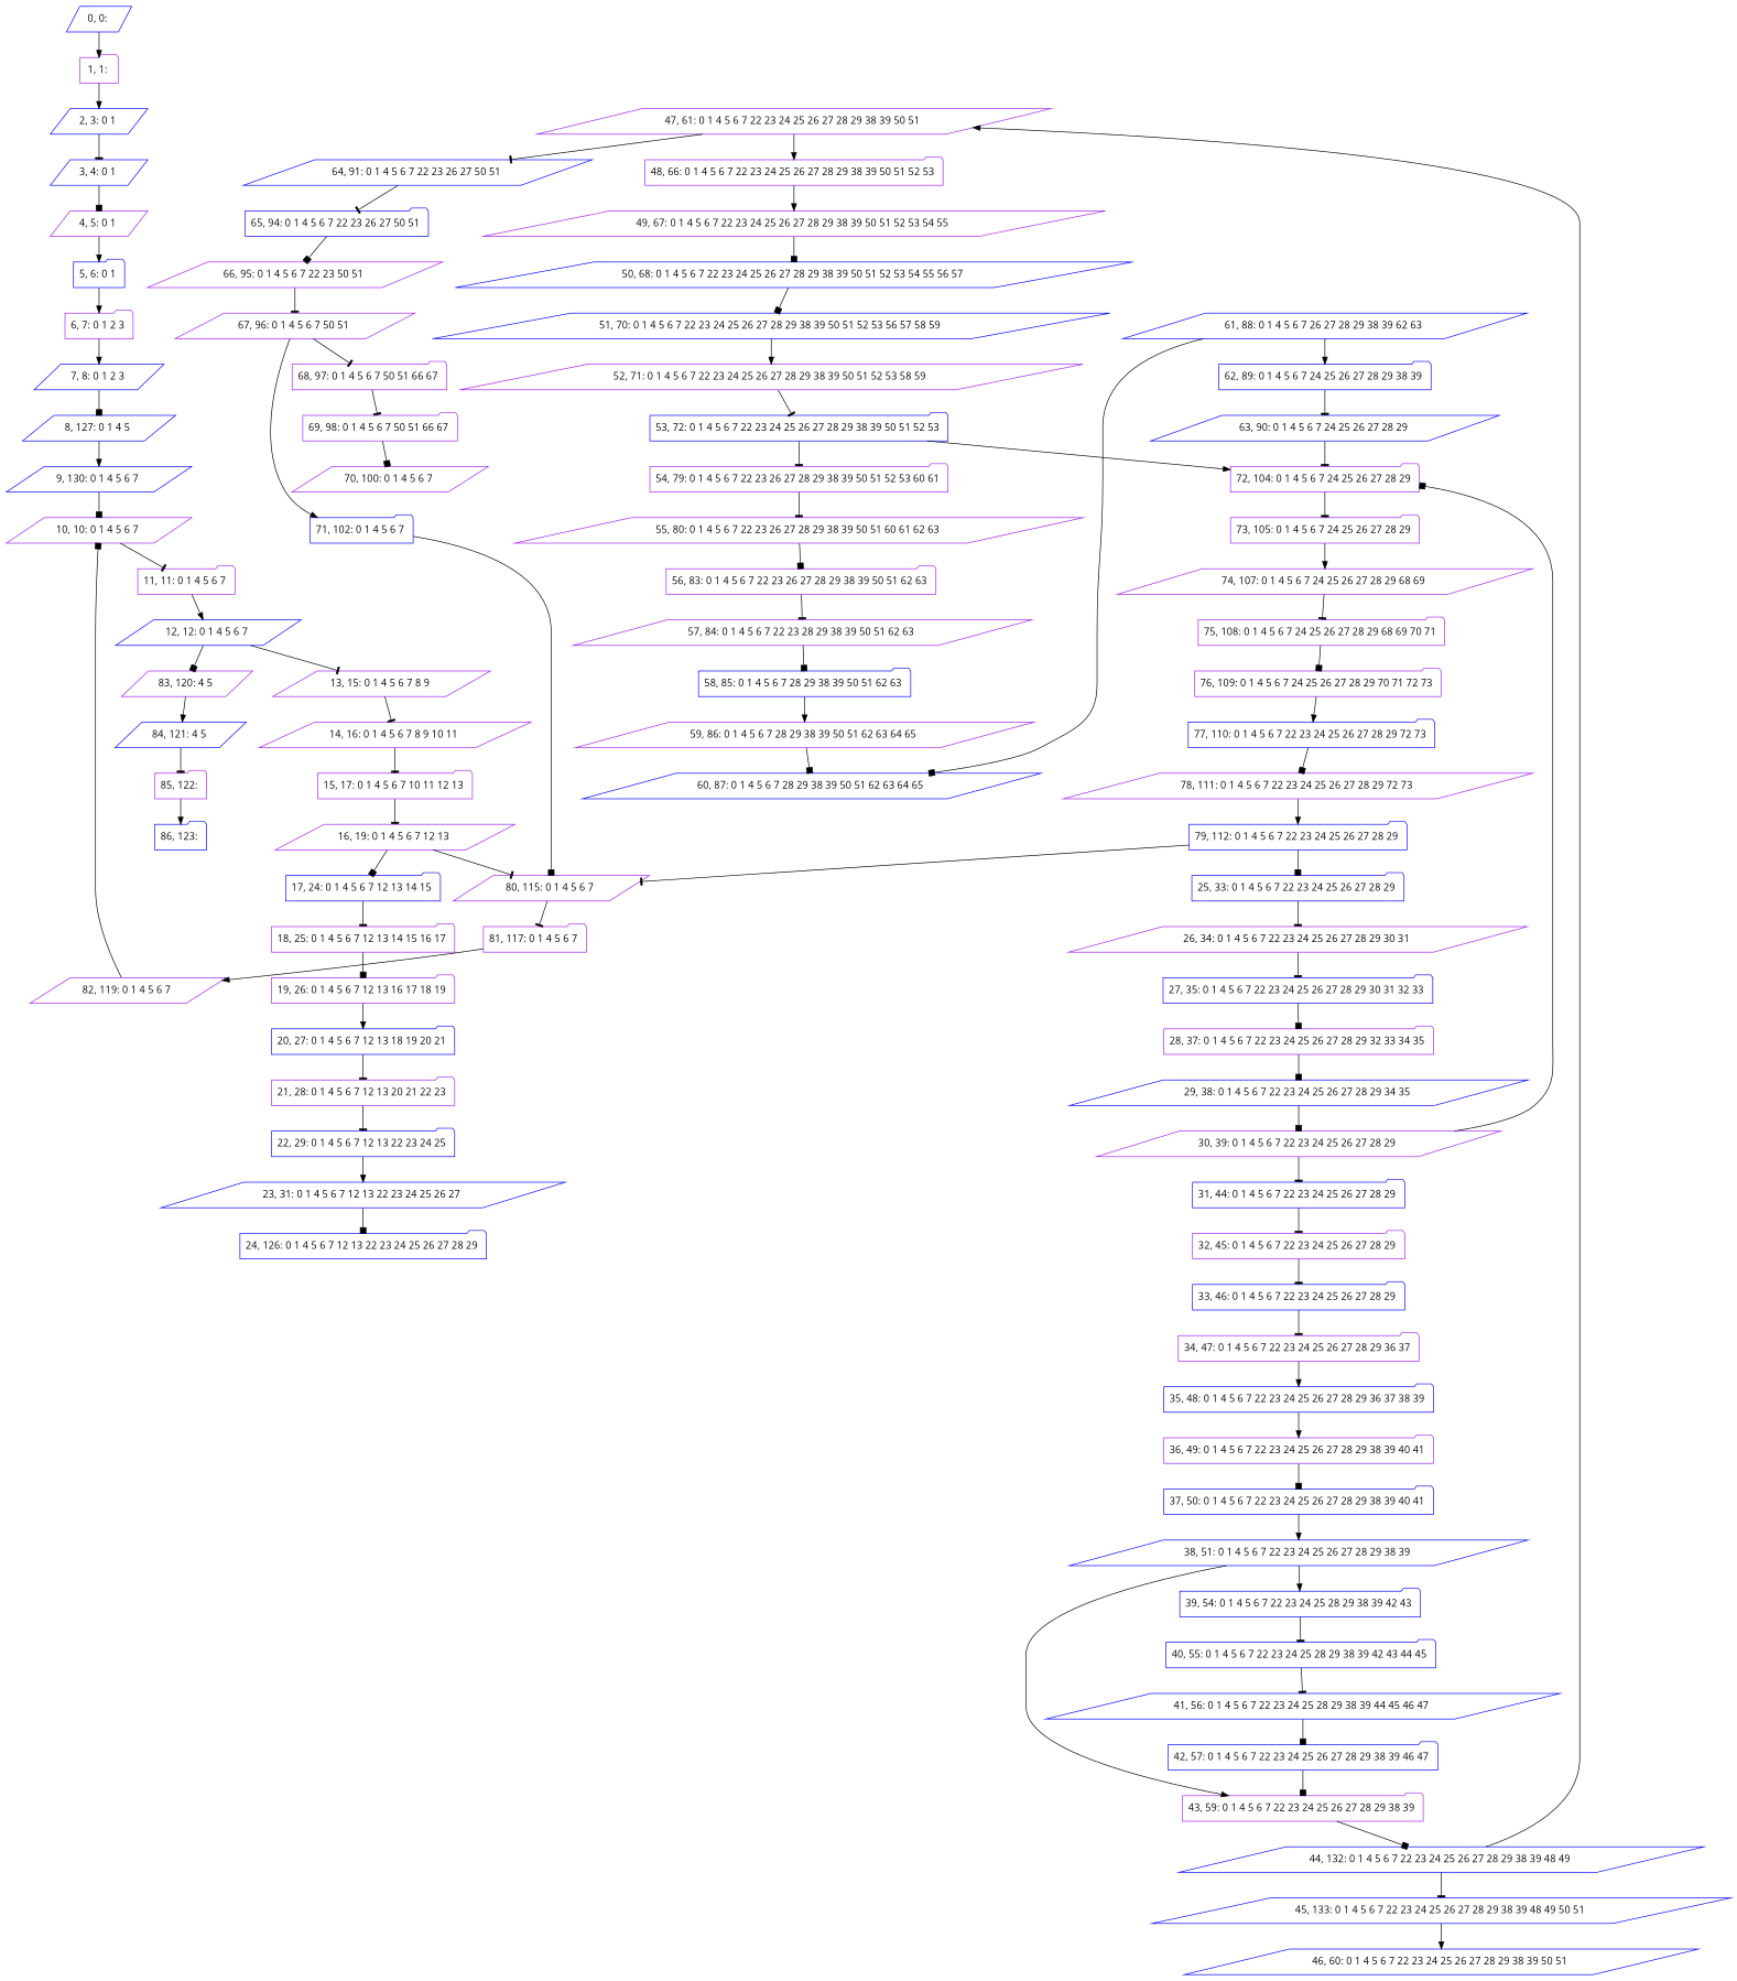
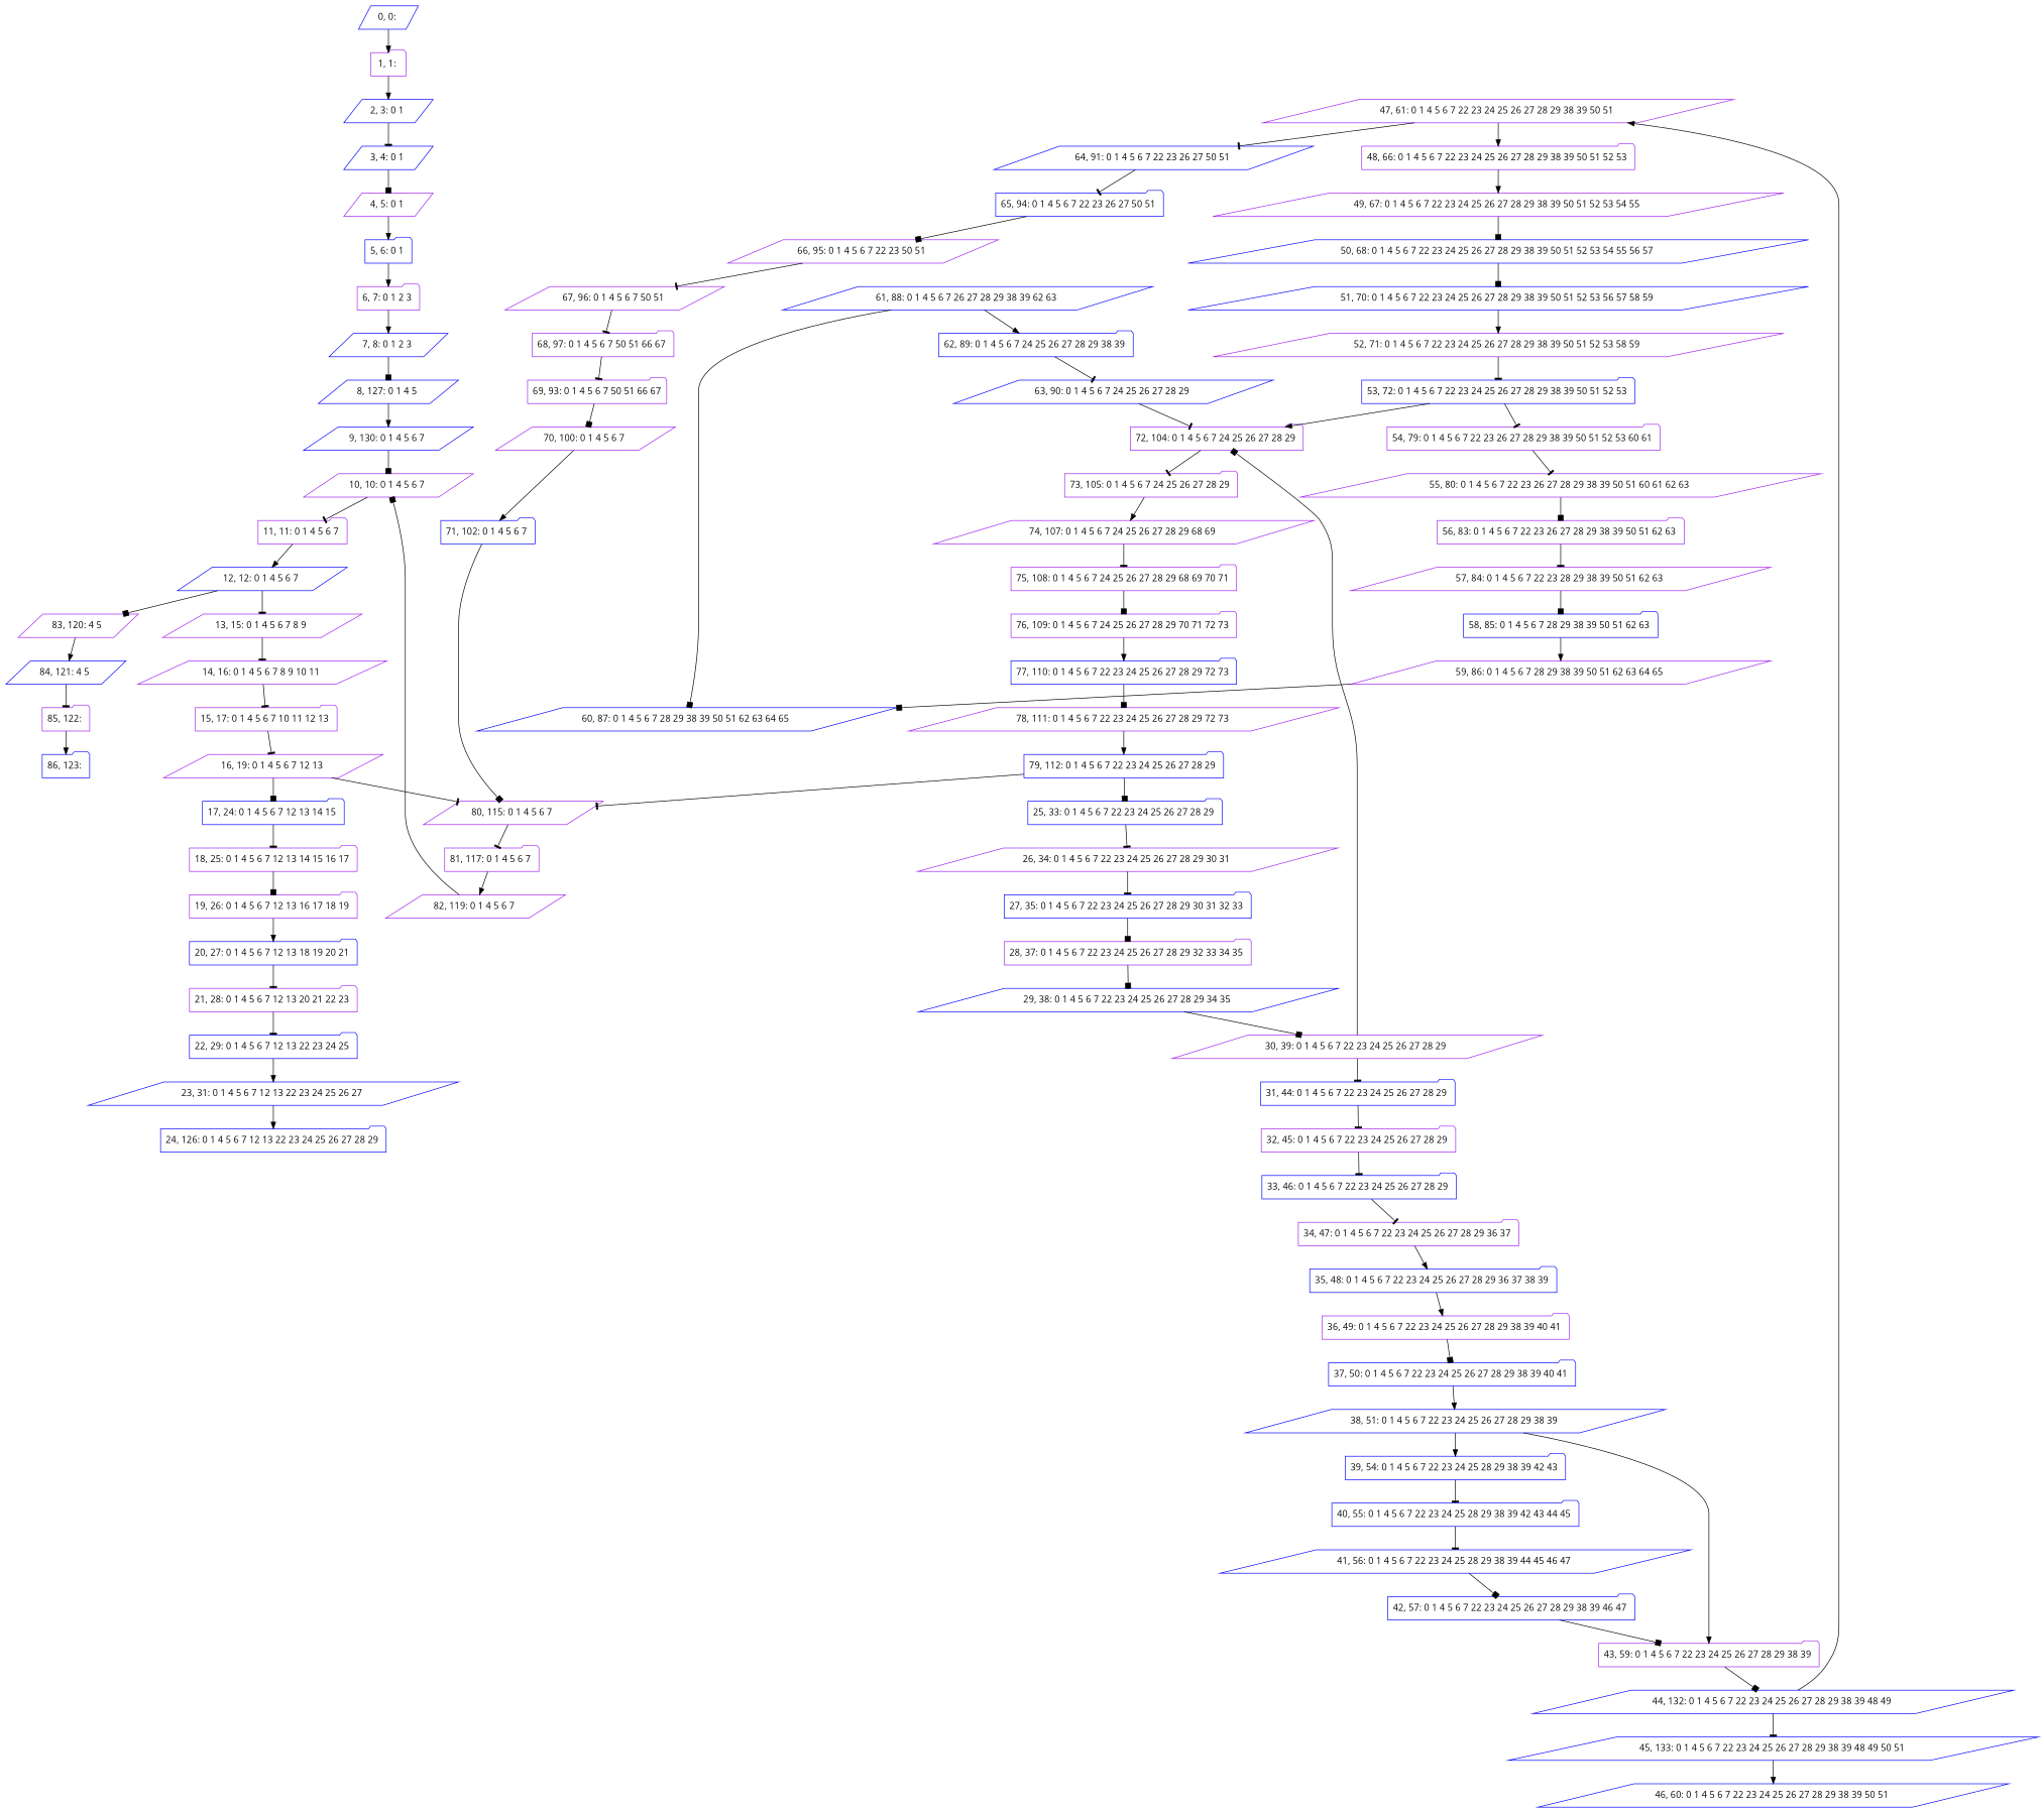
  digraph {
    fontname="Open Sans"
    node [color=purple fontname="Open Sans" shape=folder]
    edge [arrowhead=tee fontname="Open Sans"]
    n1 [color=blue label="0, 0: " shape=parallelogram]
    n2 [label="1, 1: "]
    n3 [color=blue label="2, 3: 0 1 " shape=parallelogram]
    n4 [color=blue label="3, 4: 0 1 " shape=parallelogram]
    n5 [label="4, 5: 0 1 " shape=parallelogram]
    n6 [color=blue label="5, 6: 0 1 "]
    n7 [label="6, 7: 0 1 2 3 "]
    n8 [color=blue label="7, 8: 0 1 2 3 " shape=parallelogram]
    n9 [color=blue label="8, 127: 0 1 4 5 " shape=parallelogram]
    n10 [color=blue label="9, 130: 0 1 4 5 6 7 " shape=parallelogram]
    n11 [label="10, 10: 0 1 4 5 6 7 " shape=parallelogram]
    n12 [label="11, 11: 0 1 4 5 6 7 "]
    n13 [color=blue label="12, 12: 0 1 4 5 6 7 " shape=parallelogram]
    n14 [label="13, 15: 0 1 4 5 6 7 8 9 " shape=parallelogram]
    n15 [label="83, 120: 4 5 " shape=parallelogram]
    n16 [label="14, 16: 0 1 4 5 6 7 8 9 10 11 " shape=parallelogram]
    n17 [color=blue label="84, 121: 4 5 " shape=parallelogram]
    n18 [label="15, 17: 0 1 4 5 6 7 10 11 12 13 "]
    n19 [label="16, 19: 0 1 4 5 6 7 12 13 " shape=parallelogram]
    n20 [color=blue label="17, 24: 0 1 4 5 6 7 12 13 14 15 "]
    n21 [label="80, 115: 0 1 4 5 6 7 " shape=parallelogram]
    n22 [label="18, 25: 0 1 4 5 6 7 12 13 14 15 16 17 "]
    n23 [label="81, 117: 0 1 4 5 6 7 "]
    n24 [label="19, 26: 0 1 4 5 6 7 12 13 16 17 18 19 "]
    n25 [color=blue label="20, 27: 0 1 4 5 6 7 12 13 18 19 20 21 "]
    n26 [label="21, 28: 0 1 4 5 6 7 12 13 20 21 22 23 "]
    n27 [color=blue label="22, 29: 0 1 4 5 6 7 12 13 22 23 24 25 "]
    n28 [color=blue label="23, 31: 0 1 4 5 6 7 12 13 22 23 24 25 26 27 " shape=parallelogram]
    n29 [color=blue label="24, 126: 0 1 4 5 6 7 12 13 22 23 24 25 26 27 28 29 "]
    n30 [color=blue label="25, 33: 0 1 4 5 6 7 22 23 24 25 26 27 28 29 "]
    n31 [label="26, 34: 0 1 4 5 6 7 22 23 24 25 26 27 28 29 30 31 " shape=parallelogram]
    n32 [color=blue label="27, 35: 0 1 4 5 6 7 22 23 24 25 26 27 28 29 30 31 32 33 "]
    n33 [label="28, 37: 0 1 4 5 6 7 22 23 24 25 26 27 28 29 32 33 34 35 "]
    n34 [color=blue label="29, 38: 0 1 4 5 6 7 22 23 24 25 26 27 28 29 34 35 " shape=parallelogram]
    n35 [label="30, 39: 0 1 4 5 6 7 22 23 24 25 26 27 28 29 " shape=parallelogram]
    n36 [color=blue label="31, 44: 0 1 4 5 6 7 22 23 24 25 26 27 28 29 "]
    n37 [label="72, 104: 0 1 4 5 6 7 24 25 26 27 28 29 "]
    n38 [label="32, 45: 0 1 4 5 6 7 22 23 24 25 26 27 28 29 "]
    n39 [label="73, 105: 0 1 4 5 6 7 24 25 26 27 28 29 "]
    n40 [color=blue label="33, 46: 0 1 4 5 6 7 22 23 24 25 26 27 28 29 "]
    n41 [label="34, 47: 0 1 4 5 6 7 22 23 24 25 26 27 28 29 36 37 "]
    n42 [color=blue label="35, 48: 0 1 4 5 6 7 22 23 24 25 26 27 28 29 36 37 38 39 "]
    n43 [label="36, 49: 0 1 4 5 6 7 22 23 24 25 26 27 28 29 38 39 40 41 "]
    n44 [color=blue label="37, 50: 0 1 4 5 6 7 22 23 24 25 26 27 28 29 38 39 40 41 "]
    n45 [color=blue label="38, 51: 0 1 4 5 6 7 22 23 24 25 26 27 28 29 38 39 " shape=parallelogram]
    n46 [color=blue label="39, 54: 0 1 4 5 6 7 22 23 24 25 28 29 38 39 42 43 "]
    n47 [label="43, 59: 0 1 4 5 6 7 22 23 24 25 26 27 28 29 38 39 "]
    n48 [color=blue label="40, 55: 0 1 4 5 6 7 22 23 24 25 28 29 38 39 42 43 44 45 "]
    n49 [color=blue label="44, 132: 0 1 4 5 6 7 22 23 24 25 26 27 28 29 38 39 48 49 " shape=parallelogram]
    n50 [color=blue label="41, 56: 0 1 4 5 6 7 22 23 24 25 28 29 38 39 44 45 46 47 " shape=parallelogram]
    n51 [color=blue label="42, 57: 0 1 4 5 6 7 22 23 24 25 26 27 28 29 38 39 46 47 "]
    n52 [color=blue label="45, 133: 0 1 4 5 6 7 22 23 24 25 26 27 28 29 38 39 48 49 50 51 " shape=parallelogram]
    n53 [label="47, 61: 0 1 4 5 6 7 22 23 24 25 26 27 28 29 38 39 50 51 " shape=parallelogram]
    n54 [color=blue label="46, 60: 0 1 4 5 6 7 22 23 24 25 26 27 28 29 38 39 50 51 " shape=parallelogram]
    n55 [label="48, 66: 0 1 4 5 6 7 22 23 24 25 26 27 28 29 38 39 50 51 52 53 "]
    n56 [color=blue label="64, 91: 0 1 4 5 6 7 22 23 26 27 50 51 " shape=parallelogram]
    n57 [label="49, 67: 0 1 4 5 6 7 22 23 24 25 26 27 28 29 38 39 50 51 52 53 54 55 " shape=parallelogram]
    n58 [color=blue label="65, 94: 0 1 4 5 6 7 22 23 26 27 50 51 "]
    n59 [color=blue label="50, 68: 0 1 4 5 6 7 22 23 24 25 26 27 28 29 38 39 50 51 52 53 54 55 56 57 " shape=parallelogram]
    n60 [color=blue label="51, 70: 0 1 4 5 6 7 22 23 24 25 26 27 28 29 38 39 50 51 52 53 56 57 58 59 " shape=parallelogram]
    n61 [label="52, 71: 0 1 4 5 6 7 22 23 24 25 26 27 28 29 38 39 50 51 52 53 58 59 " shape=parallelogram]
    n62 [color=blue label="53, 72: 0 1 4 5 6 7 22 23 24 25 26 27 28 29 38 39 50 51 52 53 "]
    n63 [label="54, 79: 0 1 4 5 6 7 22 23 26 27 28 29 38 39 50 51 52 53 60 61 "]
    n64 [label="55, 80: 0 1 4 5 6 7 22 23 26 27 28 29 38 39 50 51 60 61 62 63 " shape=parallelogram]
    n65 [label="56, 83: 0 1 4 5 6 7 22 23 26 27 28 29 38 39 50 51 62 63 "]
    n66 [label="57, 84: 0 1 4 5 6 7 22 23 28 29 38 39 50 51 62 63 " shape=parallelogram]
    n67 [color=blue label="58, 85: 0 1 4 5 6 7 28 29 38 39 50 51 62 63 "]
    n68 [label="59, 86: 0 1 4 5 6 7 28 29 38 39 50 51 62 63 64 65 " shape=parallelogram]
    n69 [color=blue label="60, 87: 0 1 4 5 6 7 28 29 38 39 50 51 62 63 64 65 " shape=parallelogram]
    n70 [color=blue label="61, 88: 0 1 4 5 6 7 26 27 28 29 38 39 62 63 " shape=parallelogram]
    n71 [color=blue label="62, 89: 0 1 4 5 6 7 24 25 26 27 28 29 38 39 "]
    n72 [color=blue label="63, 90: 0 1 4 5 6 7 24 25 26 27 28 29 " shape=parallelogram]
    n73 [label="66, 95: 0 1 4 5 6 7 22 23 50 51 " shape=parallelogram]
    n74 [label="67, 96: 0 1 4 5 6 7 50 51 " shape=parallelogram]
    n75 [label="68, 97: 0 1 4 5 6 7 50 51 66 67 "]
-   n76 [label="69, 98: 0 1 4 5 6 7 50 51 66 67 "]
+   n76 [label="69, 93: 0 1 4 5 6 7 50 51 66 67"]
    n77 [label="70, 100: 0 1 4 5 6 7 " shape=parallelogram]
    n78 [color=blue label="71, 102: 0 1 4 5 6 7 "]
    n79 [label="74, 107: 0 1 4 5 6 7 24 25 26 27 28 29 68 69 " shape=parallelogram]
    n80 [label="75, 108: 0 1 4 5 6 7 24 25 26 27 28 29 68 69 70 71 "]
    n81 [label="76, 109: 0 1 4 5 6 7 24 25 26 27 28 29 70 71 72 73 "]
    n82 [color=blue label="77, 110: 0 1 4 5 6 7 22 23 24 25 26 27 28 29 72 73 "]
    n83 [label="78, 111: 0 1 4 5 6 7 22 23 24 25 26 27 28 29 72 73 " shape=parallelogram]
    n84 [color=blue label="79, 112: 0 1 4 5 6 7 22 23 24 25 26 27 28 29 "]
    n85 [label="82, 119: 0 1 4 5 6 7 " shape=parallelogram]
    n86 [label="85, 122: "]
    n87 [color=blue label="86, 123: "]
    n1 -> n2 [arrowhead=normal]
    n2 -> n3 [arrowhead=normal]
    n3 -> n4
    n4 -> n5 [arrowhead=box]
    n5 -> n6 [arrowhead=normal]
    n6 -> n7 [arrowhead=normal]
    n7 -> n8 [arrowhead=normal]
    n8 -> n9 [arrowhead=box]
    n9 -> n10 [arrowhead=normal]
    n10 -> n11 [arrowhead=box]
    n11 -> n12
    n12 -> n13 [arrowhead=normal]
    n13 -> n14
    n13 -> n15 [arrowhead=box]
    n14 -> n16
    n15 -> n17 [arrowhead=normal]
    n16 -> n18
    n17 -> n86
    n18 -> n19
    n19 -> n20 [arrowhead=box]
    n19 -> n21
    n20 -> n22
    n21 -> n23
    n22 -> n24 [arrowhead=box]
    n23 -> n85 [arrowhead=normal]
    n24 -> n25 [arrowhead=normal]
    n25 -> n26
    n26 -> n27
    n27 -> n28 [arrowhead=normal]
-   n28 -> n29 [arrowhead=box]
+   n28 -> n29 [arrowhead=normal]
    n30 -> n31
    n31 -> n32
    n32 -> n33 [arrowhead=box]
    n33 -> n34 [arrowhead=box]
    n34 -> n35 [arrowhead=box]
    n35 -> n36
    n35 -> n37 [arrowhead=box]
    n36 -> n38
    n37 -> n39
    n38 -> n40
    n39 -> n79 [arrowhead=normal]
    n40 -> n41
    n41 -> n42 [arrowhead=normal]
    n42 -> n43 [arrowhead=normal]
    n43 -> n44 [arrowhead=box]
    n44 -> n45 [arrowhead=normal]
    n45 -> n46 [arrowhead=normal]
    n45 -> n47 [arrowhead=normal]
    n46 -> n48
    n47 -> n49 [arrowhead=box]
    n48 -> n50
    n49 -> n52
    n49 -> n53 [arrowhead=normal]
    n50 -> n51 [arrowhead=box]
    n51 -> n47 [arrowhead=box]
    n52 -> n54 [arrowhead=normal]
    n53 -> n55 [arrowhead=normal]
    n53 -> n56
    n55 -> n57 [arrowhead=normal]
    n56 -> n58
    n57 -> n59 [arrowhead=box]
    n58 -> n73 [arrowhead=box]
    n59 -> n60 [arrowhead=box]
    n60 -> n61 [arrowhead=normal]
    n61 -> n62
    n62 -> n37 [arrowhead=normal]
    n62 -> n63
    n63 -> n64
    n64 -> n65 [arrowhead=box]
    n65 -> n66
    n66 -> n67 [arrowhead=box]
    n67 -> n68 [arrowhead=normal]
    n68 -> n69 [arrowhead=box]
    n70 -> n69 [arrowhead=box]
    n70 -> n71 [arrowhead=normal]
    n71 -> n72
    n72 -> n37
    n73 -> n74
    n74 -> n75
    n75 -> n76
    n76 -> n77 [arrowhead=box]
-   n74 -> n78 [arrowhead=normal]
+   n77 -> n78 [arrowhead=normal]
    n78 -> n21 [arrowhead=box]
    n79 -> n80
    n80 -> n81 [arrowhead=box]
    n81 -> n82 [arrowhead=normal]
    n82 -> n83 [arrowhead=box]
    n83 -> n84 [arrowhead=normal]
    n84 -> n21
    n84 -> n30 [arrowhead=box]
    n85 -> n11 [arrowhead=box]
    n86 -> n87 [arrowhead=normal]
  }
